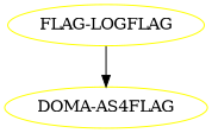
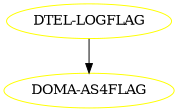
  digraph {
    node [color=yellow shape=ellipse]
-   "DTEL-LOGFLAG" [label="FLAG-LOGFLAG"]
+   "DTEL-LOGFLAG"
    "DOMA-AS4FLAG"
    "DTEL-LOGFLAG" -> "DOMA-AS4FLAG"
  }
